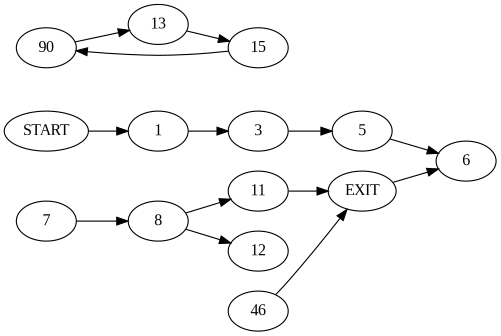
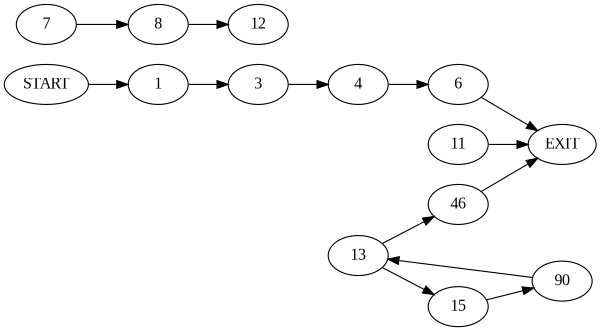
  digraph {
    fontname="Liberation Serif"
    rankdir=LR
    node [fontname="Liberation Serif"]
    edge [fontname="Liberation Serif"]
    n1 [label=START]
    1
    3
    n4 [label=EXIT]
-   5
+   5 [label=4]
    6
    7
    8
    11
    12
    n11 [label=90]
    13
    15
    n14 [label=46]
    n1 -> 1
    1 -> 3
    3 -> 5
    5 -> 6
-   n4 -> 6
+   6 -> n4
    7 -> 8
-   8 -> 11
    8 -> 12
    11 -> n4
    n11 -> 13
    13 -> 15
+   13 -> n14
    15 -> n11
    n14 -> n4
  }
